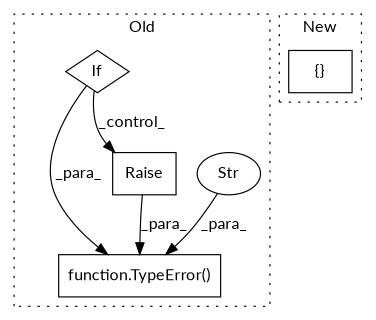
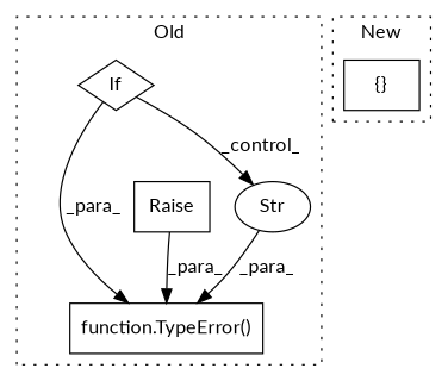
  digraph {
    fontname=Lato
    node [fontname=Lato shape=box]
    edge [fontname=Lato]
    n1 [a=75 l="10,1" label="function.TypeError()" s="1290,1457"]
    n2 [a=91 l=6 label=Raise s=1284]
    n3 [a=66 l=157 label=Str s=1300 shape=ellipse]
    n4 [a=96 l=0 label=If s=1163 shape=diamond]
    n5 [a=59 l="1,0" label="{}" s="1579,1586"]
    subgraph cluster_1 {
      label=Old
      style=dotted
      n1
      n2
      n3
      n4
    }
    subgraph cluster_2 {
      label=New
      style=dotted
      n5
    }
    n2 -> n1 [label=_para_]
    n3 -> n1 [label=_para_]
    n4 -> n1 [label=_para_]
-   n4 -> n2 [label=_control_]
+   n4 -> n3 [label=_control_]
  }
